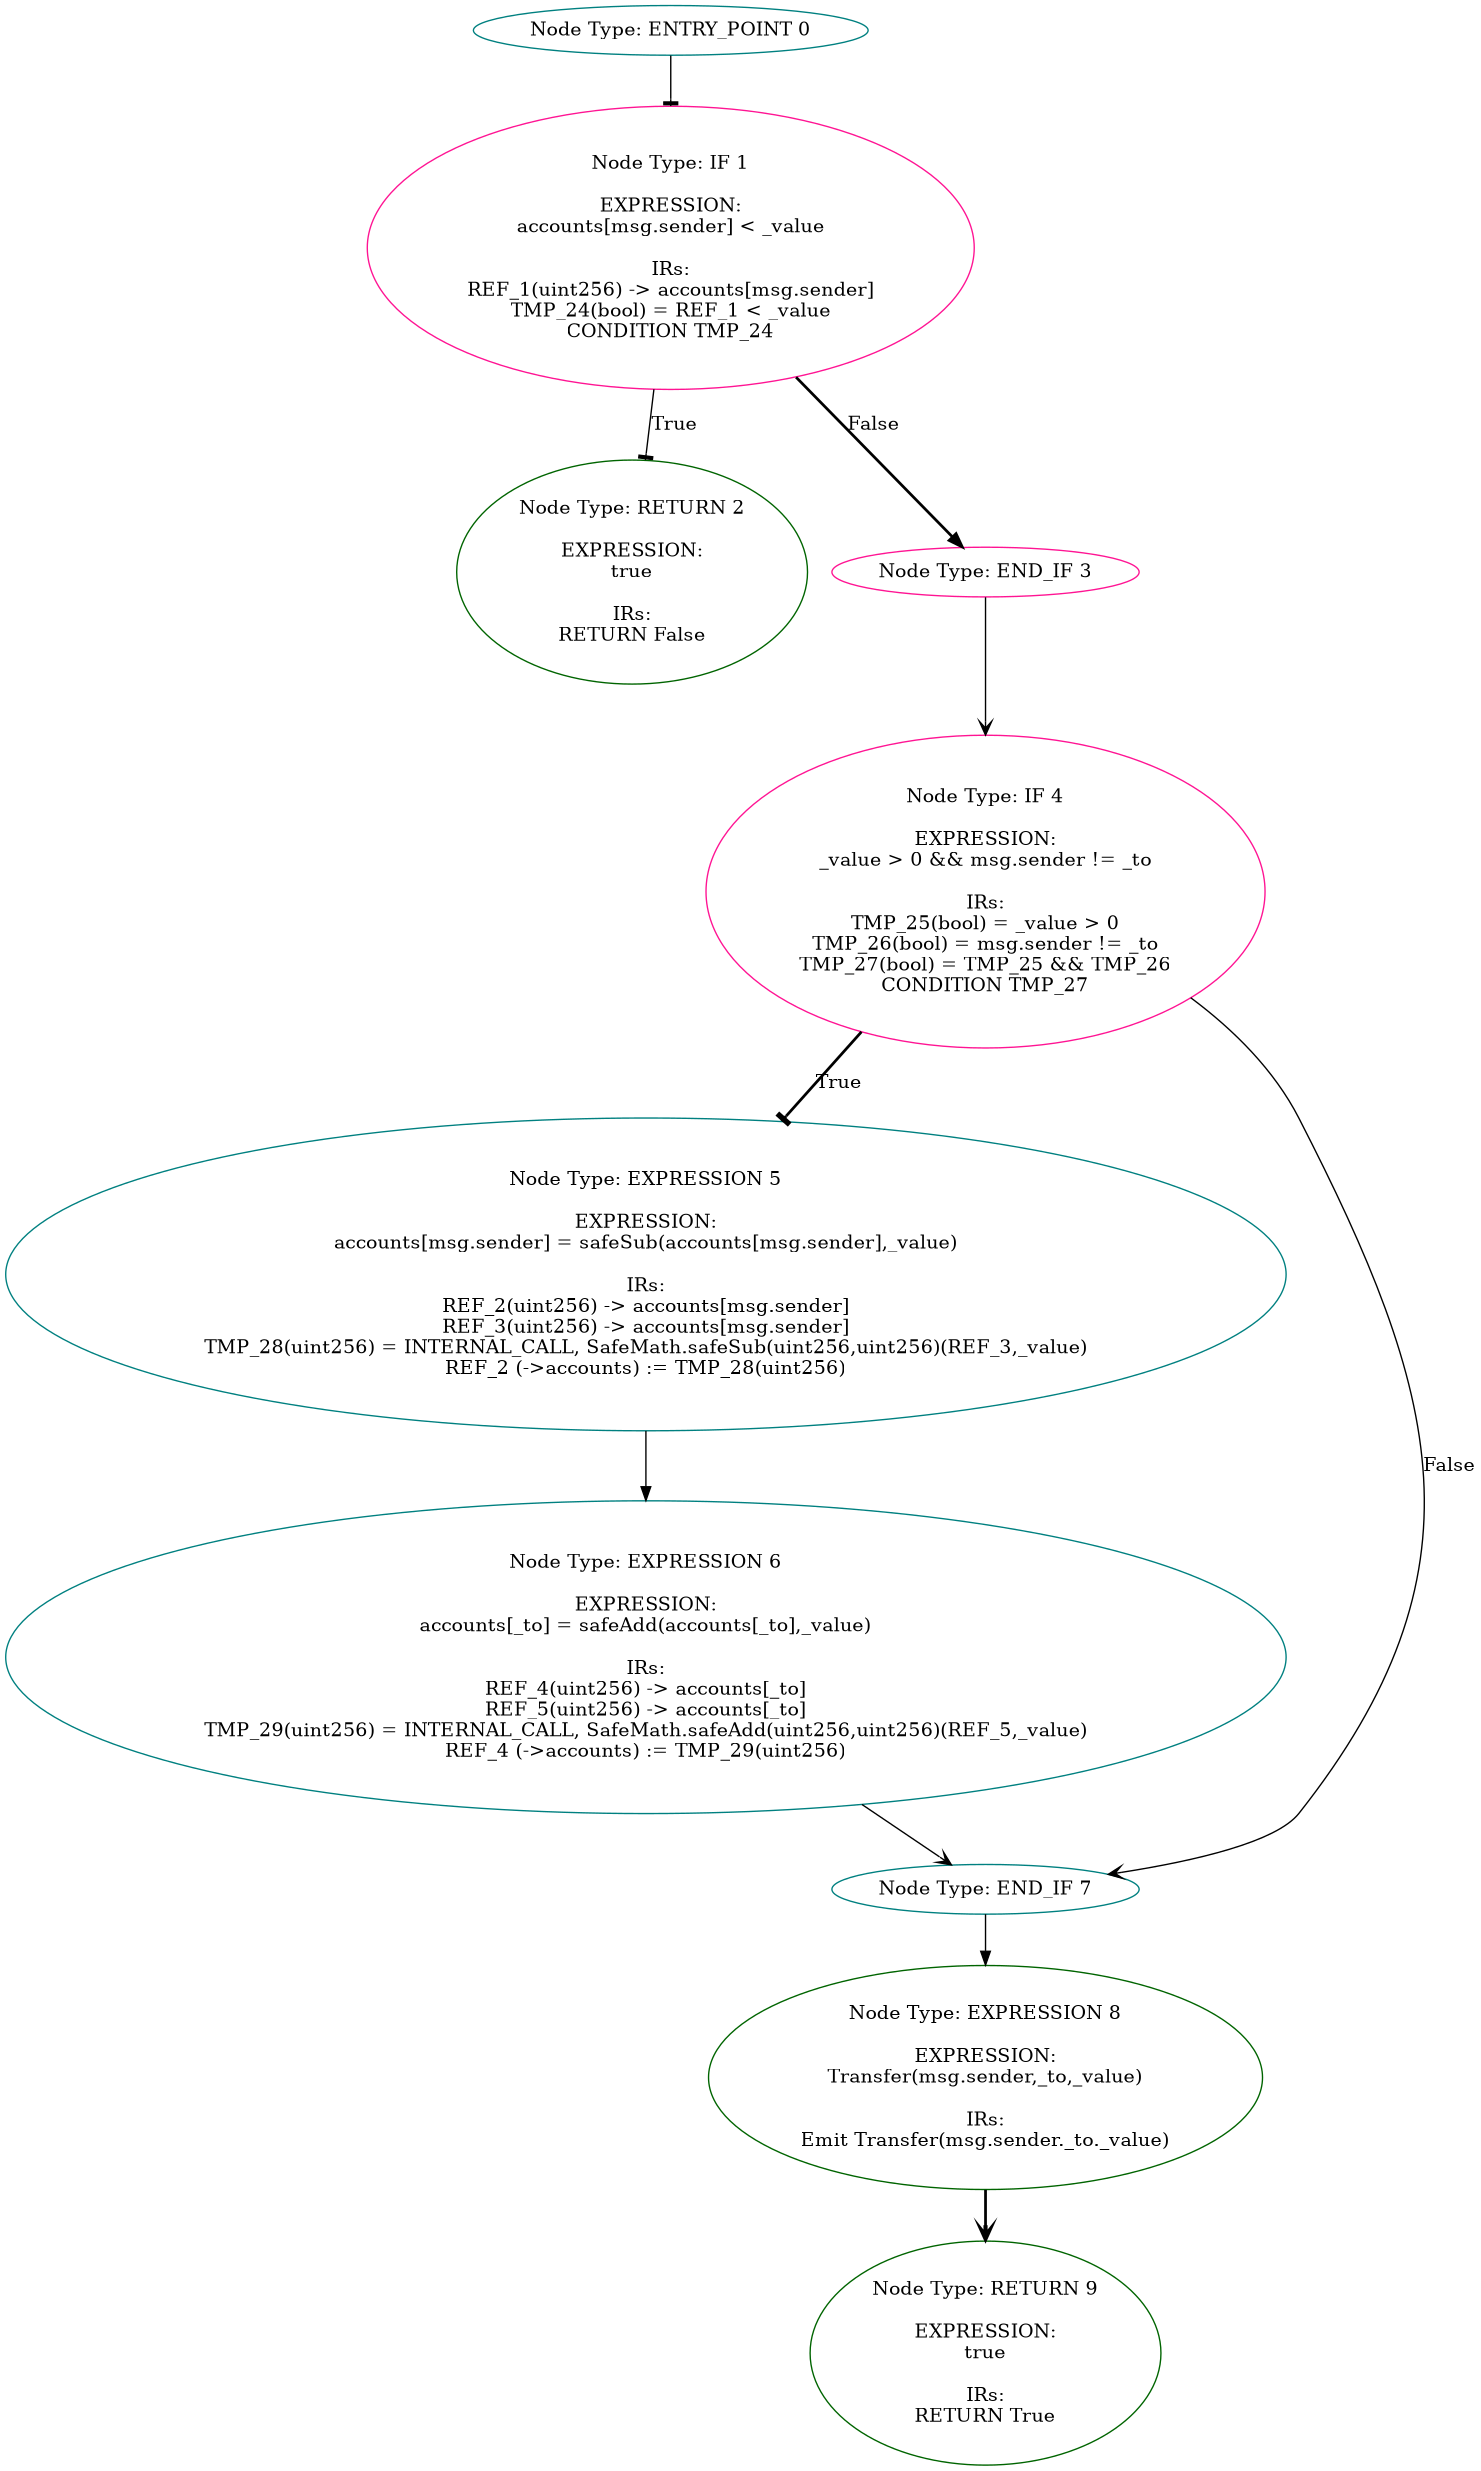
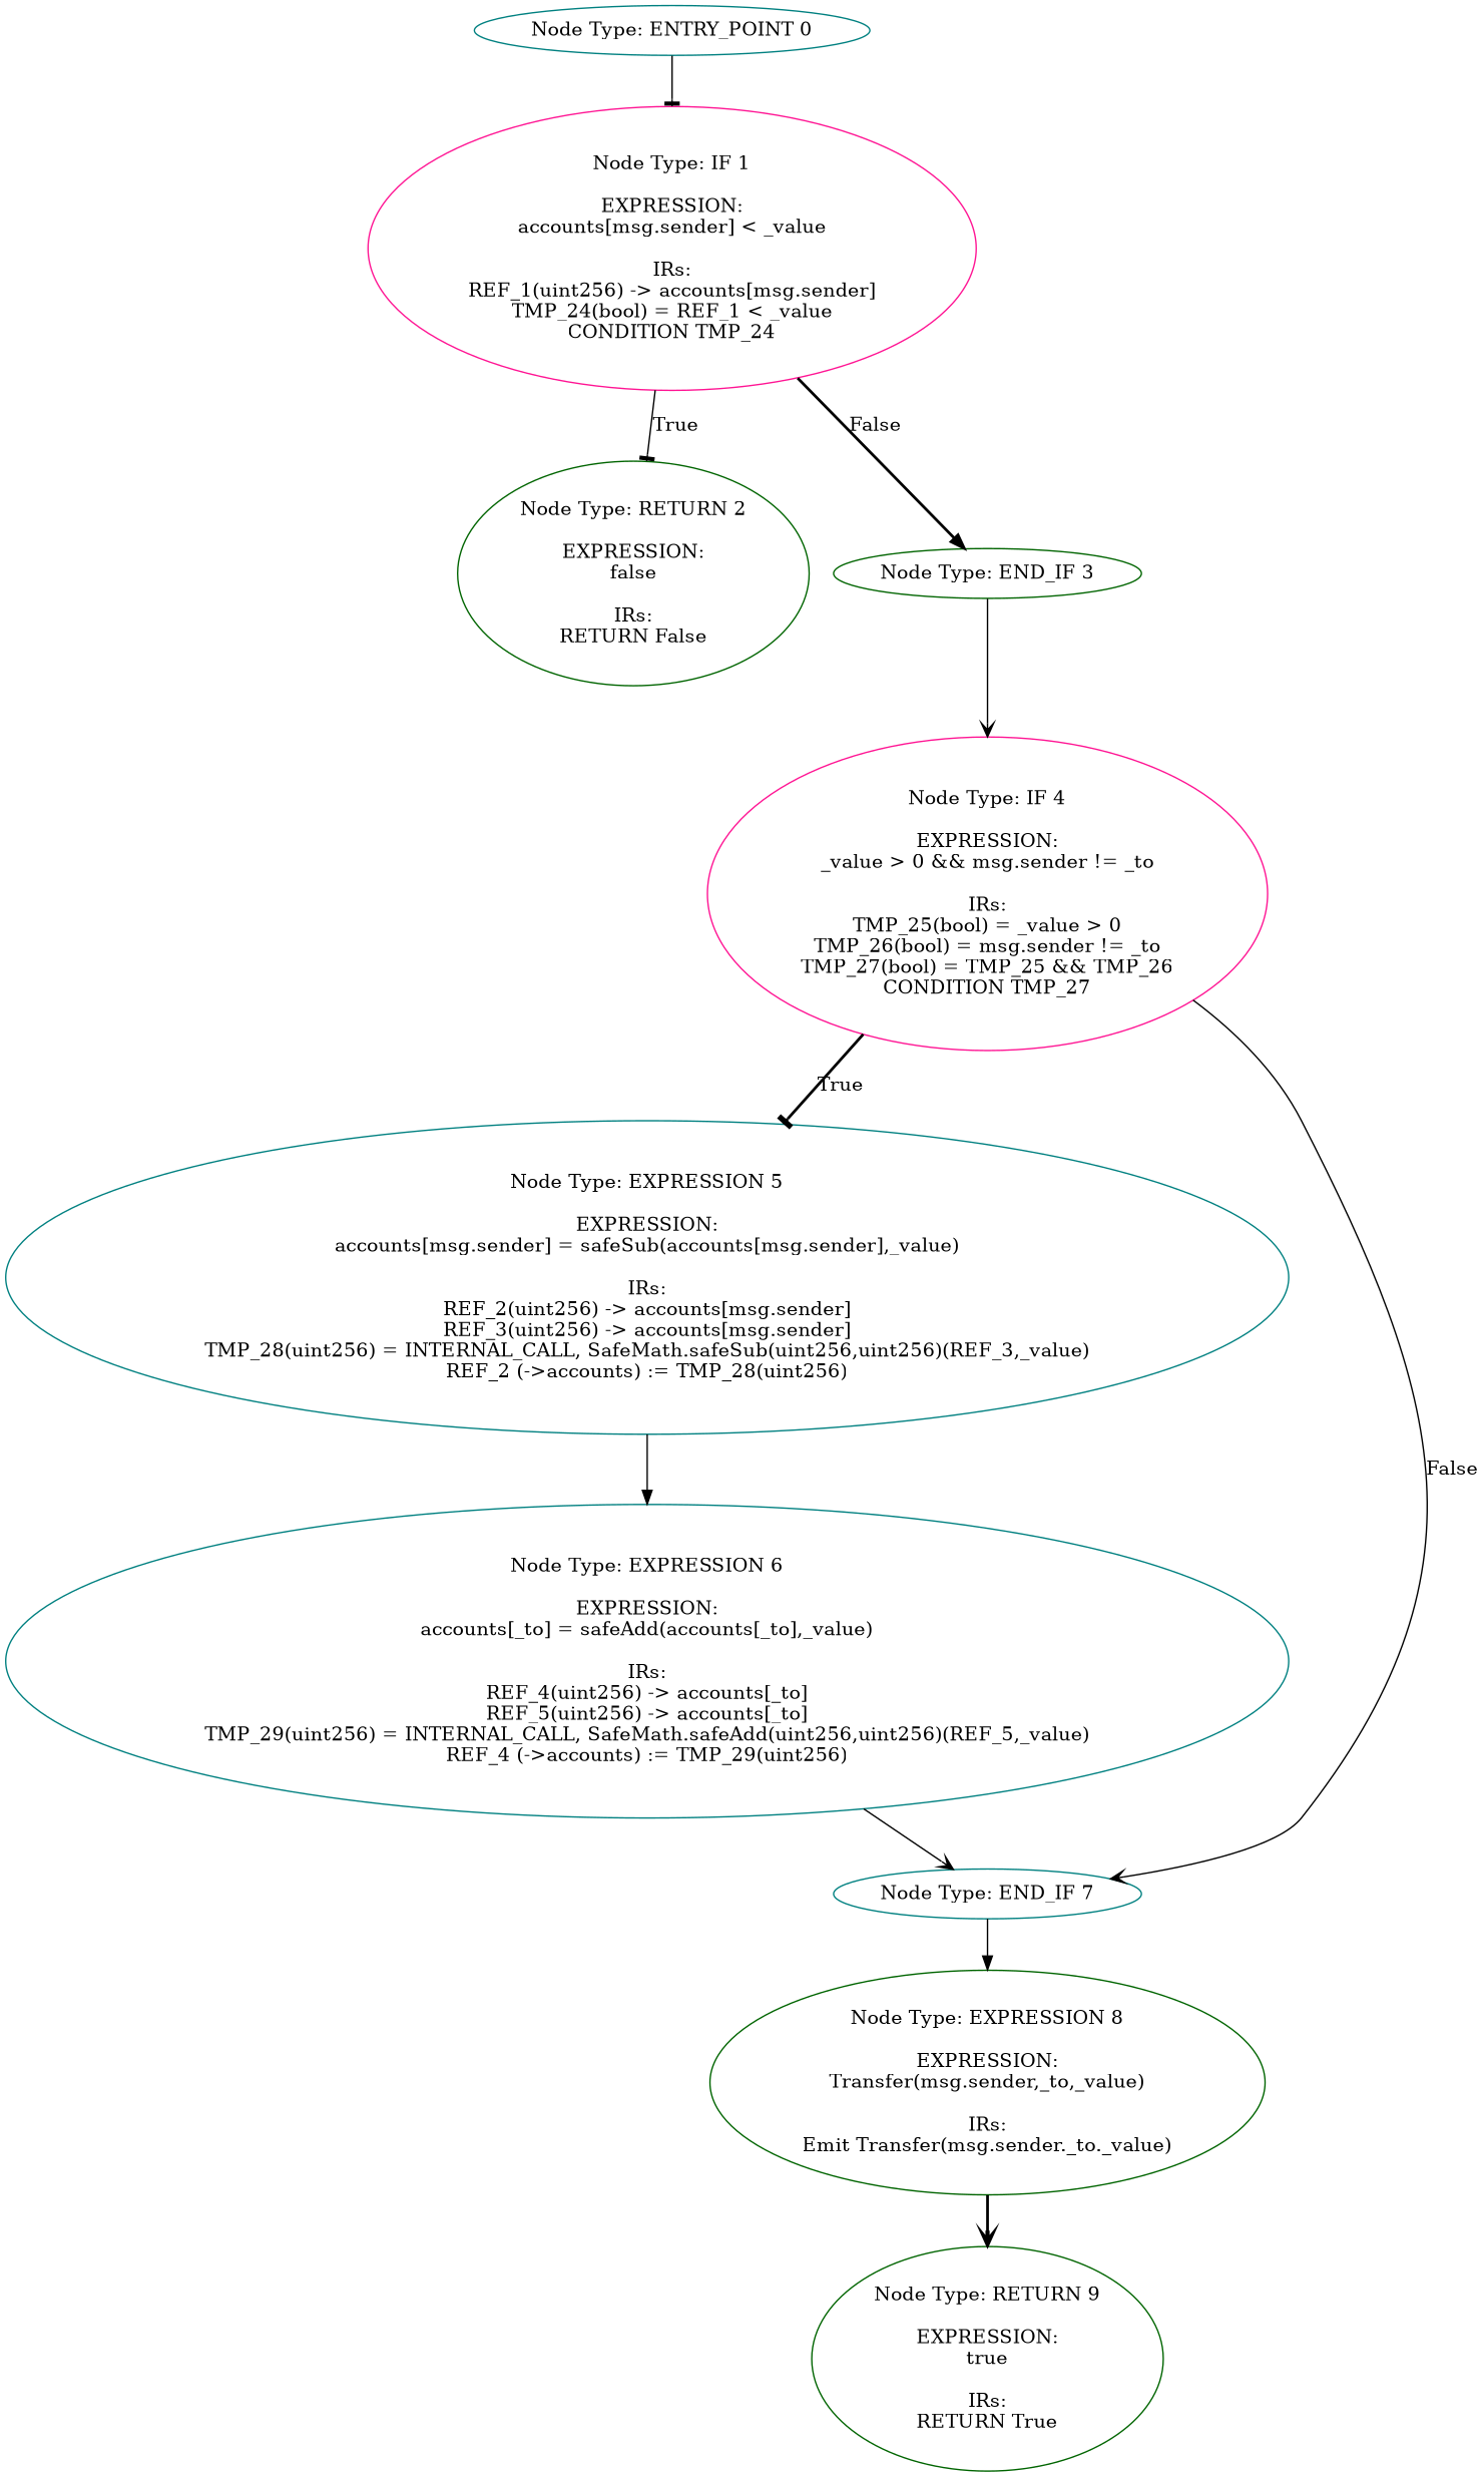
  digraph {
    node [color=teal]
    edge [arrowhead=vee style=solid]
    n1 [label="Node Type: ENTRY_POINT 0\n"]
    n2 [color=deeppink label="Node Type: IF 1\n\nEXPRESSION:\naccounts[msg.sender] < _value\n\nIRs:\nREF_1(uint256) -> accounts[msg.sender]\nTMP_24(bool) = REF_1 < _value\nCONDITION TMP_24"]
-   n3 [color=darkgreen label="Node Type: RETURN 2\n\nEXPRESSION:\ntrue\n\nIRs:\nRETURN False"]
-   n4 [color=deeppink label="Node Type: END_IF 3\n"]
+   n3 [color=darkgreen label="Node Type: RETURN 2\n\nEXPRESSION:\nfalse\n\nIRs:\nRETURN False"]
+   n4 [color=darkgreen label="Node Type: END_IF 3\n"]
    n5 [color=deeppink label="Node Type: IF 4\n\nEXPRESSION:\n_value > 0 && msg.sender != _to\n\nIRs:\nTMP_25(bool) = _value > 0\nTMP_26(bool) = msg.sender != _to\nTMP_27(bool) = TMP_25 && TMP_26\nCONDITION TMP_27"]
    n6 [label="Node Type: EXPRESSION 5\n\nEXPRESSION:\naccounts[msg.sender] = safeSub(accounts[msg.sender],_value)\n\nIRs:\nREF_2(uint256) -> accounts[msg.sender]\nREF_3(uint256) -> accounts[msg.sender]\nTMP_28(uint256) = INTERNAL_CALL, SafeMath.safeSub(uint256,uint256)(REF_3,_value)\nREF_2 (->accounts) := TMP_28(uint256)"]
    n7 [label="Node Type: END_IF 7\n"]
    n8 [label="Node Type: EXPRESSION 6\n\nEXPRESSION:\naccounts[_to] = safeAdd(accounts[_to],_value)\n\nIRs:\nREF_4(uint256) -> accounts[_to]\nREF_5(uint256) -> accounts[_to]\nTMP_29(uint256) = INTERNAL_CALL, SafeMath.safeAdd(uint256,uint256)(REF_5,_value)\nREF_4 (->accounts) := TMP_29(uint256)"]
    n9 [color=darkgreen label="Node Type: EXPRESSION 8\n\nEXPRESSION:\nTransfer(msg.sender,_to,_value)\n\nIRs:\nEmit Transfer(msg.sender._to._value)"]
    n10 [color=darkgreen label="Node Type: RETURN 9\n\nEXPRESSION:\ntrue\n\nIRs:\nRETURN True"]
    n1 -> n2 [arrowhead=tee]
    n2 -> n3 [arrowhead=tee label=True]
    n2 -> n4 [arrowhead=normal label=False style=bold]
    n4 -> n5
    n5 -> n6 [arrowhead=tee label=True style=bold]
    n5 -> n7 [label=False]
    n6 -> n8 [arrowhead=normal]
    n7 -> n9 [arrowhead=normal]
    n8 -> n7
    n9 -> n10 [style=bold]
  }
